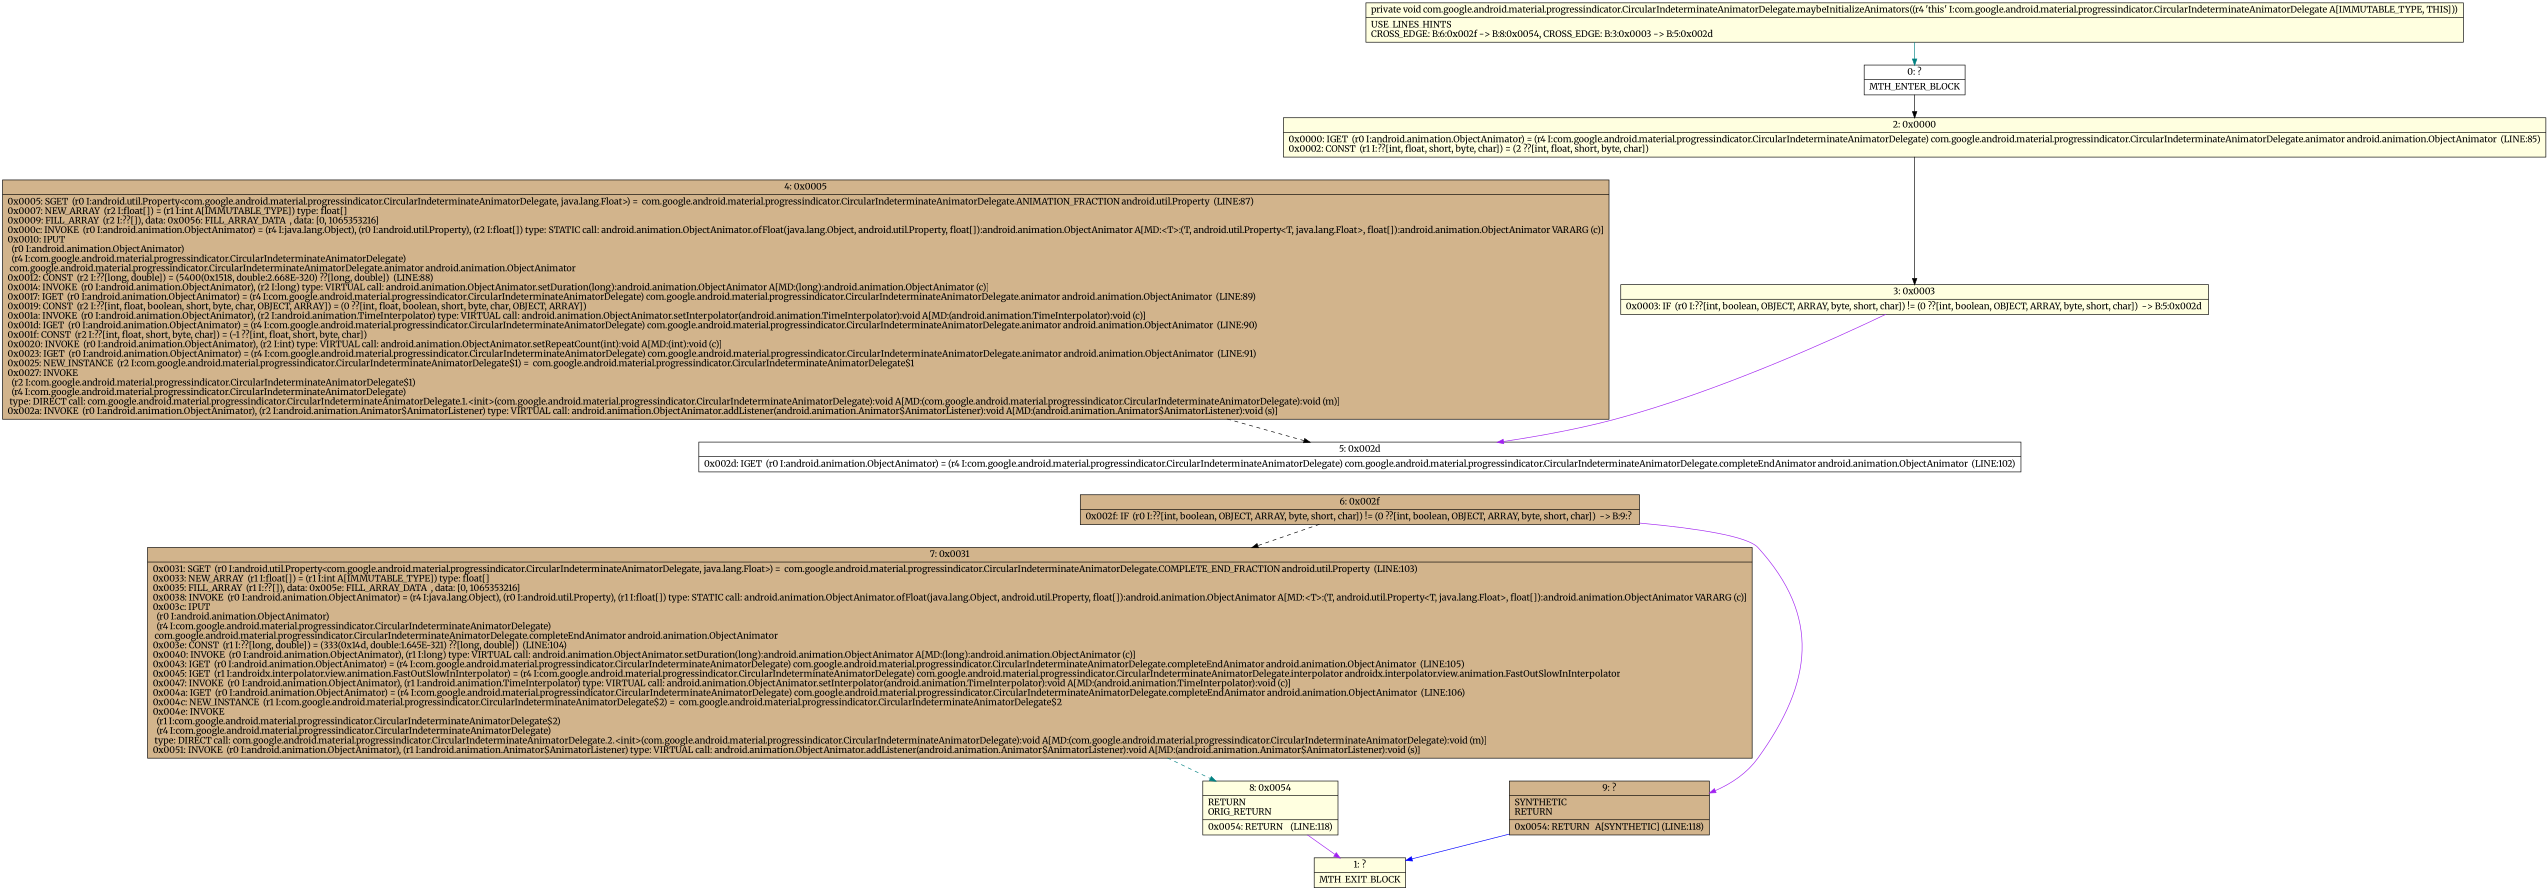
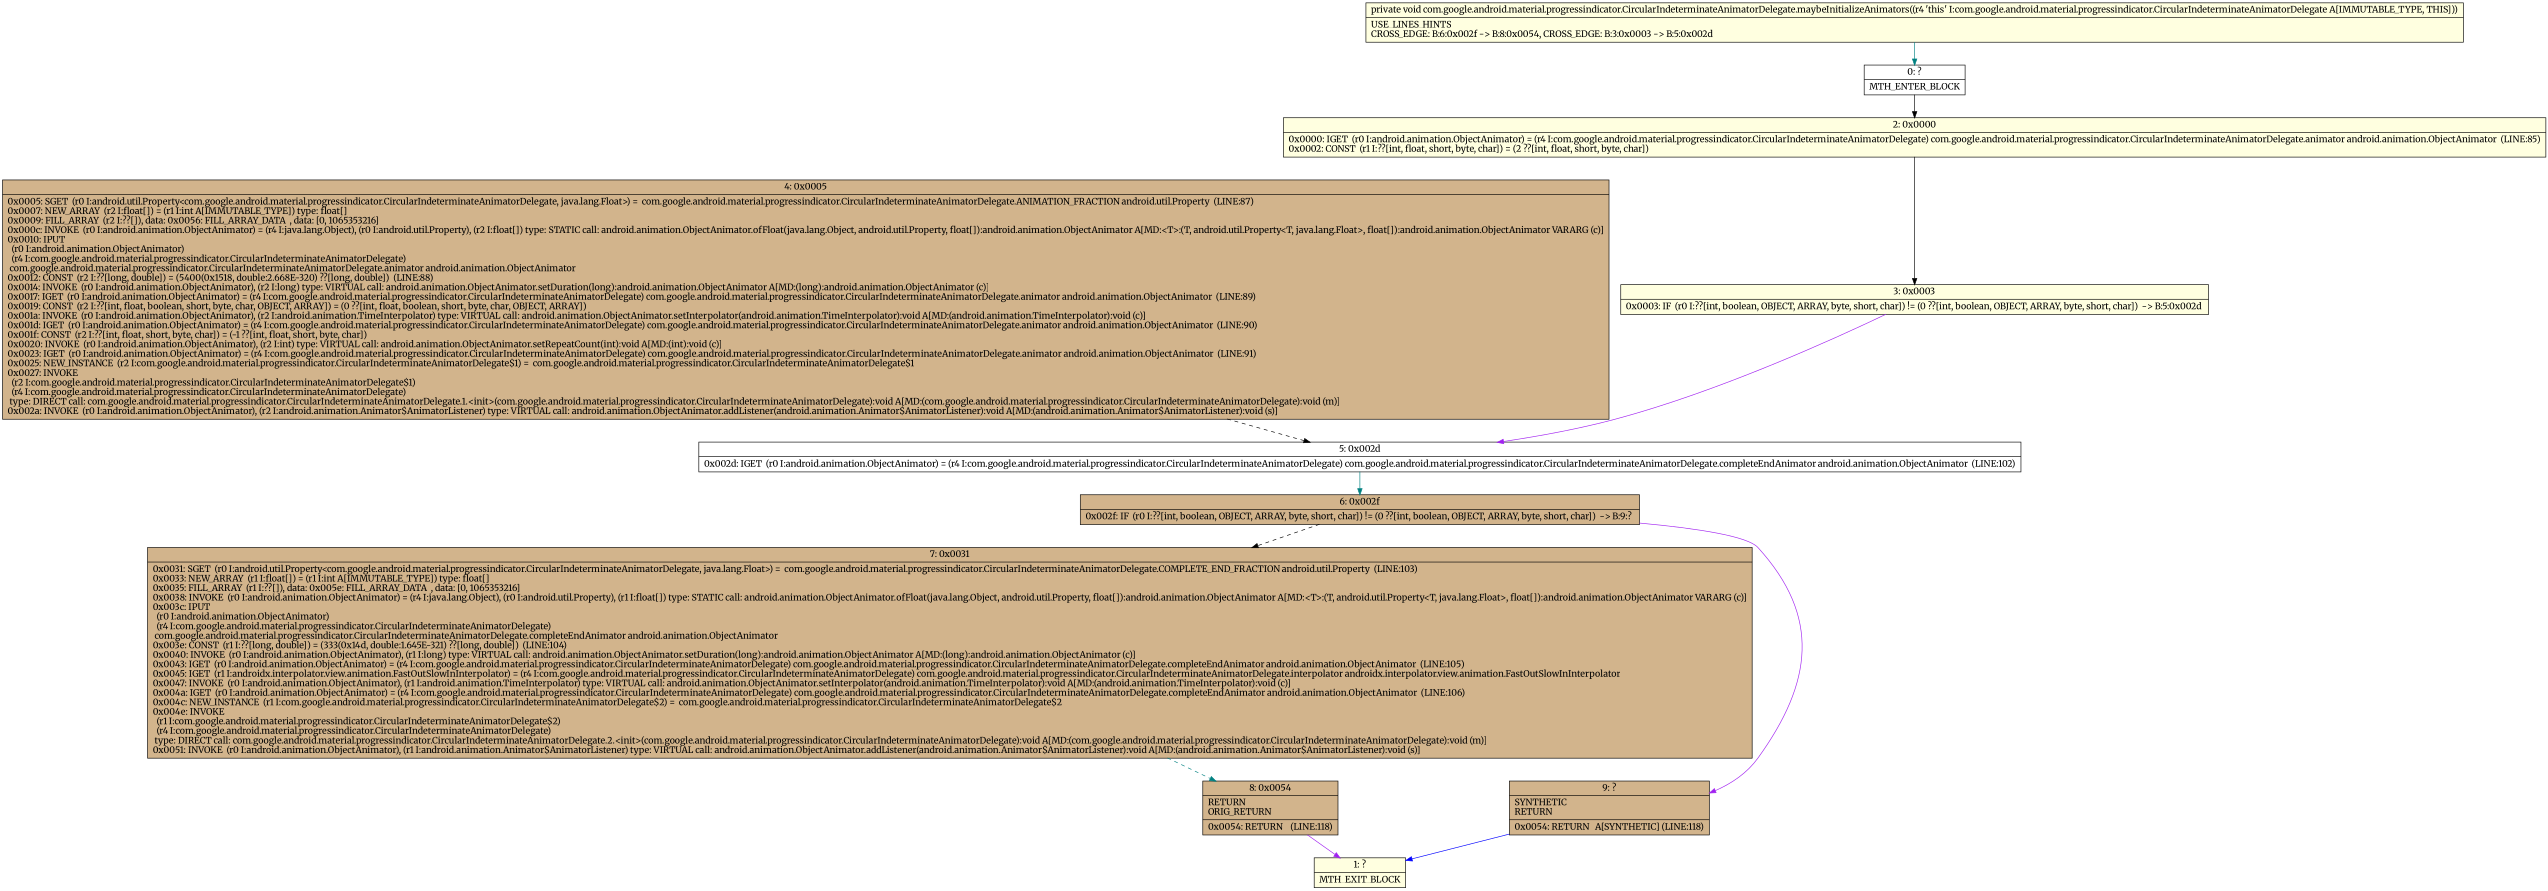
  digraph {
    fontname=Merriweather
    node [fillcolor=lightyellow fontname=Merriweather shape=record style=filled]
    edge [color=black fontname=Merriweather]
    n1 [fillcolor=white label="{0\:\ ?|MTH_ENTER_BLOCK\l}"]
    n2 [label="{2\:\ 0x0000|0x0000: IGET  (r0 I:android.animation.ObjectAnimator) = (r4 I:com.google.android.material.progressindicator.CircularIndeterminateAnimatorDelegate) com.google.android.material.progressindicator.CircularIndeterminateAnimatorDelegate.animator android.animation.ObjectAnimator  (LINE:85)\l0x0002: CONST  (r1 I:??[int, float, short, byte, char]) = (2 ??[int, float, short, byte, char]) \l}"]
    n3 [label="{3\:\ 0x0003|0x0003: IF  (r0 I:??[int, boolean, OBJECT, ARRAY, byte, short, char]) != (0 ??[int, boolean, OBJECT, ARRAY, byte, short, char])  \-\> B:5:0x002d \l}"]
    n4 [fillcolor=white label="{5\:\ 0x002d|0x002d: IGET  (r0 I:android.animation.ObjectAnimator) = (r4 I:com.google.android.material.progressindicator.CircularIndeterminateAnimatorDelegate) com.google.android.material.progressindicator.CircularIndeterminateAnimatorDelegate.completeEndAnimator android.animation.ObjectAnimator  (LINE:102)\l}"]
    n5 [fillcolor=tan label="{4\:\ 0x0005|0x0005: SGET  (r0 I:android.util.Property\<com.google.android.material.progressindicator.CircularIndeterminateAnimatorDelegate, java.lang.Float\>) =  com.google.android.material.progressindicator.CircularIndeterminateAnimatorDelegate.ANIMATION_FRACTION android.util.Property  (LINE:87)\l0x0007: NEW_ARRAY  (r2 I:float[]) = (r1 I:int A[IMMUTABLE_TYPE]) type: float[] \l0x0009: FILL_ARRAY  (r2 I:??[]), data: 0x0056: FILL_ARRAY_DATA  , data: [0, 1065353216] \l0x000c: INVOKE  (r0 I:android.animation.ObjectAnimator) = (r4 I:java.lang.Object), (r0 I:android.util.Property), (r2 I:float[]) type: STATIC call: android.animation.ObjectAnimator.ofFloat(java.lang.Object, android.util.Property, float[]):android.animation.ObjectAnimator A[MD:\<T\>:(T, android.util.Property\<T, java.lang.Float\>, float[]):android.animation.ObjectAnimator VARARG (c)]\l0x0010: IPUT  \l  (r0 I:android.animation.ObjectAnimator)\l  (r4 I:com.google.android.material.progressindicator.CircularIndeterminateAnimatorDelegate)\l com.google.android.material.progressindicator.CircularIndeterminateAnimatorDelegate.animator android.animation.ObjectAnimator \l0x0012: CONST  (r2 I:??[long, double]) = (5400(0x1518, double:2.668E\-320) ??[long, double])  (LINE:88)\l0x0014: INVOKE  (r0 I:android.animation.ObjectAnimator), (r2 I:long) type: VIRTUAL call: android.animation.ObjectAnimator.setDuration(long):android.animation.ObjectAnimator A[MD:(long):android.animation.ObjectAnimator (c)]\l0x0017: IGET  (r0 I:android.animation.ObjectAnimator) = (r4 I:com.google.android.material.progressindicator.CircularIndeterminateAnimatorDelegate) com.google.android.material.progressindicator.CircularIndeterminateAnimatorDelegate.animator android.animation.ObjectAnimator  (LINE:89)\l0x0019: CONST  (r2 I:??[int, float, boolean, short, byte, char, OBJECT, ARRAY]) = (0 ??[int, float, boolean, short, byte, char, OBJECT, ARRAY]) \l0x001a: INVOKE  (r0 I:android.animation.ObjectAnimator), (r2 I:android.animation.TimeInterpolator) type: VIRTUAL call: android.animation.ObjectAnimator.setInterpolator(android.animation.TimeInterpolator):void A[MD:(android.animation.TimeInterpolator):void (c)]\l0x001d: IGET  (r0 I:android.animation.ObjectAnimator) = (r4 I:com.google.android.material.progressindicator.CircularIndeterminateAnimatorDelegate) com.google.android.material.progressindicator.CircularIndeterminateAnimatorDelegate.animator android.animation.ObjectAnimator  (LINE:90)\l0x001f: CONST  (r2 I:??[int, float, short, byte, char]) = (\-1 ??[int, float, short, byte, char]) \l0x0020: INVOKE  (r0 I:android.animation.ObjectAnimator), (r2 I:int) type: VIRTUAL call: android.animation.ObjectAnimator.setRepeatCount(int):void A[MD:(int):void (c)]\l0x0023: IGET  (r0 I:android.animation.ObjectAnimator) = (r4 I:com.google.android.material.progressindicator.CircularIndeterminateAnimatorDelegate) com.google.android.material.progressindicator.CircularIndeterminateAnimatorDelegate.animator android.animation.ObjectAnimator  (LINE:91)\l0x0025: NEW_INSTANCE  (r2 I:com.google.android.material.progressindicator.CircularIndeterminateAnimatorDelegate$1) =  com.google.android.material.progressindicator.CircularIndeterminateAnimatorDelegate$1 \l0x0027: INVOKE  \l  (r2 I:com.google.android.material.progressindicator.CircularIndeterminateAnimatorDelegate$1)\l  (r4 I:com.google.android.material.progressindicator.CircularIndeterminateAnimatorDelegate)\l type: DIRECT call: com.google.android.material.progressindicator.CircularIndeterminateAnimatorDelegate.1.\<init\>(com.google.android.material.progressindicator.CircularIndeterminateAnimatorDelegate):void A[MD:(com.google.android.material.progressindicator.CircularIndeterminateAnimatorDelegate):void (m)]\l0x002a: INVOKE  (r0 I:android.animation.ObjectAnimator), (r2 I:android.animation.Animator$AnimatorListener) type: VIRTUAL call: android.animation.ObjectAnimator.addListener(android.animation.Animator$AnimatorListener):void A[MD:(android.animation.Animator$AnimatorListener):void (s)]\l}"]
    n6 [fillcolor=tan label="{6\:\ 0x002f|0x002f: IF  (r0 I:??[int, boolean, OBJECT, ARRAY, byte, short, char]) != (0 ??[int, boolean, OBJECT, ARRAY, byte, short, char])  \-\> B:9:? \l}"]
    n7 [fillcolor=tan label="{7\:\ 0x0031|0x0031: SGET  (r0 I:android.util.Property\<com.google.android.material.progressindicator.CircularIndeterminateAnimatorDelegate, java.lang.Float\>) =  com.google.android.material.progressindicator.CircularIndeterminateAnimatorDelegate.COMPLETE_END_FRACTION android.util.Property  (LINE:103)\l0x0033: NEW_ARRAY  (r1 I:float[]) = (r1 I:int A[IMMUTABLE_TYPE]) type: float[] \l0x0035: FILL_ARRAY  (r1 I:??[]), data: 0x005e: FILL_ARRAY_DATA  , data: [0, 1065353216] \l0x0038: INVOKE  (r0 I:android.animation.ObjectAnimator) = (r4 I:java.lang.Object), (r0 I:android.util.Property), (r1 I:float[]) type: STATIC call: android.animation.ObjectAnimator.ofFloat(java.lang.Object, android.util.Property, float[]):android.animation.ObjectAnimator A[MD:\<T\>:(T, android.util.Property\<T, java.lang.Float\>, float[]):android.animation.ObjectAnimator VARARG (c)]\l0x003c: IPUT  \l  (r0 I:android.animation.ObjectAnimator)\l  (r4 I:com.google.android.material.progressindicator.CircularIndeterminateAnimatorDelegate)\l com.google.android.material.progressindicator.CircularIndeterminateAnimatorDelegate.completeEndAnimator android.animation.ObjectAnimator \l0x003e: CONST  (r1 I:??[long, double]) = (333(0x14d, double:1.645E\-321) ??[long, double])  (LINE:104)\l0x0040: INVOKE  (r0 I:android.animation.ObjectAnimator), (r1 I:long) type: VIRTUAL call: android.animation.ObjectAnimator.setDuration(long):android.animation.ObjectAnimator A[MD:(long):android.animation.ObjectAnimator (c)]\l0x0043: IGET  (r0 I:android.animation.ObjectAnimator) = (r4 I:com.google.android.material.progressindicator.CircularIndeterminateAnimatorDelegate) com.google.android.material.progressindicator.CircularIndeterminateAnimatorDelegate.completeEndAnimator android.animation.ObjectAnimator  (LINE:105)\l0x0045: IGET  (r1 I:androidx.interpolator.view.animation.FastOutSlowInInterpolator) = (r4 I:com.google.android.material.progressindicator.CircularIndeterminateAnimatorDelegate) com.google.android.material.progressindicator.CircularIndeterminateAnimatorDelegate.interpolator androidx.interpolator.view.animation.FastOutSlowInInterpolator \l0x0047: INVOKE  (r0 I:android.animation.ObjectAnimator), (r1 I:android.animation.TimeInterpolator) type: VIRTUAL call: android.animation.ObjectAnimator.setInterpolator(android.animation.TimeInterpolator):void A[MD:(android.animation.TimeInterpolator):void (c)]\l0x004a: IGET  (r0 I:android.animation.ObjectAnimator) = (r4 I:com.google.android.material.progressindicator.CircularIndeterminateAnimatorDelegate) com.google.android.material.progressindicator.CircularIndeterminateAnimatorDelegate.completeEndAnimator android.animation.ObjectAnimator  (LINE:106)\l0x004c: NEW_INSTANCE  (r1 I:com.google.android.material.progressindicator.CircularIndeterminateAnimatorDelegate$2) =  com.google.android.material.progressindicator.CircularIndeterminateAnimatorDelegate$2 \l0x004e: INVOKE  \l  (r1 I:com.google.android.material.progressindicator.CircularIndeterminateAnimatorDelegate$2)\l  (r4 I:com.google.android.material.progressindicator.CircularIndeterminateAnimatorDelegate)\l type: DIRECT call: com.google.android.material.progressindicator.CircularIndeterminateAnimatorDelegate.2.\<init\>(com.google.android.material.progressindicator.CircularIndeterminateAnimatorDelegate):void A[MD:(com.google.android.material.progressindicator.CircularIndeterminateAnimatorDelegate):void (m)]\l0x0051: INVOKE  (r0 I:android.animation.ObjectAnimator), (r1 I:android.animation.Animator$AnimatorListener) type: VIRTUAL call: android.animation.ObjectAnimator.addListener(android.animation.Animator$AnimatorListener):void A[MD:(android.animation.Animator$AnimatorListener):void (s)]\l}"]
    n8 [fillcolor=tan label="{9\:\ ?|SYNTHETIC\lRETURN\l|0x0054: RETURN   A[SYNTHETIC] (LINE:118)\l}"]
-   n9 [label="{8\:\ 0x0054|RETURN\lORIG_RETURN\l|0x0054: RETURN    (LINE:118)\l}"]
+   n9 [fillcolor=tan label="{8\:\ 0x0054|RETURN\lORIG_RETURN\l|0x0054: RETURN    (LINE:118)\l}"]
    n10 [label="{1\:\ ?|MTH_EXIT_BLOCK\l}"]
    n11 [label="{private void com.google.android.material.progressindicator.CircularIndeterminateAnimatorDelegate.maybeInitializeAnimators((r4 'this' I:com.google.android.material.progressindicator.CircularIndeterminateAnimatorDelegate A[IMMUTABLE_TYPE, THIS]))  | USE_LINES_HINTS\lCROSS_EDGE: B:6:0x002f \-\> B:8:0x0054, CROSS_EDGE: B:3:0x0003 \-\> B:5:0x002d\l}"]
    n1 -> n2
    n2 -> n3
    n3 -> n4 [color=purple]
+   n4 -> n6 [color=teal]
    n5 -> n4 [style=dashed]
    n6 -> n7 [style=dashed]
    n6 -> n8 [color=purple]
    n7 -> n9 [color=teal style=dashed]
    n8 -> n10 [color=blue]
    n9 -> n10 [color=purple]
    n11 -> n1 [color=teal]
  }
